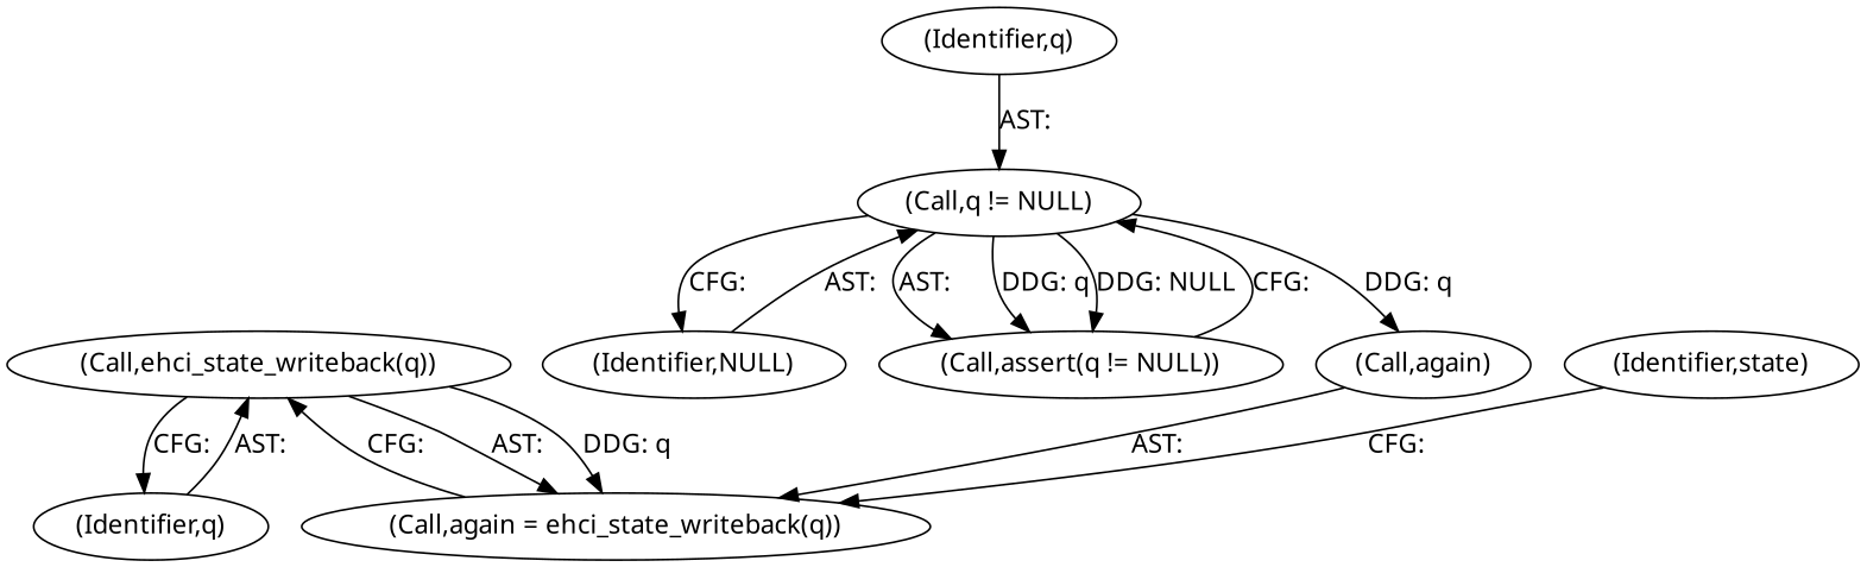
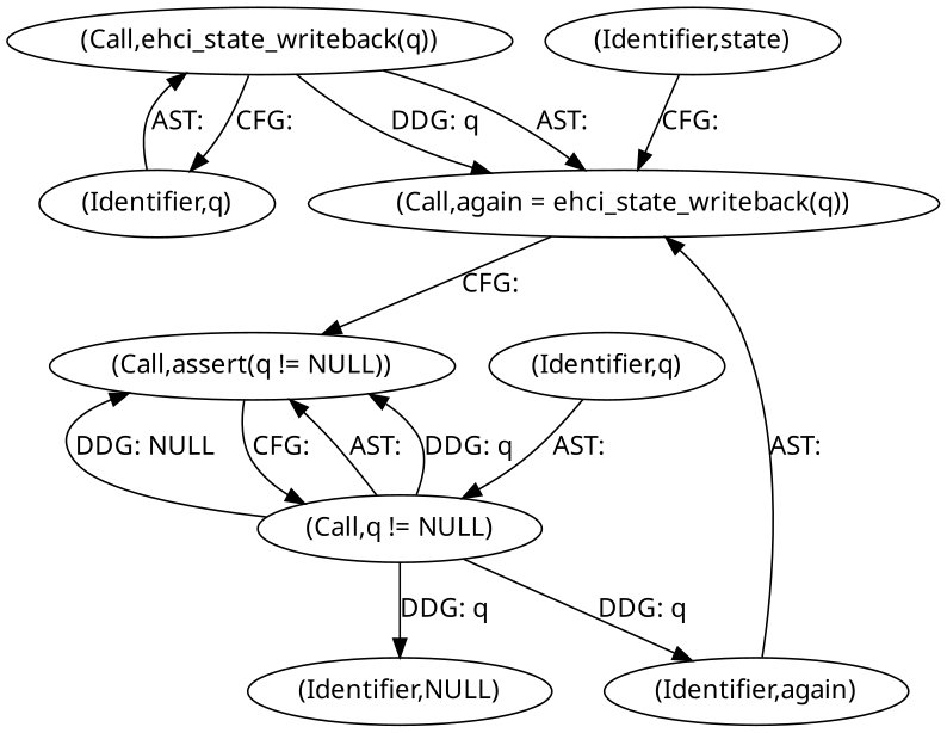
  digraph {
    fontname="Noto Sans"
    node [fontname="Noto Sans"]
    edge [fontname="Noto Sans"]
    n1 [label="(Call,ehci_state_writeback(q))"]
    n2 [label="(Call,again = ehci_state_writeback(q))"]
    n3 [label="(Identifier,q)"]
    n4 [label="(Call,q != NULL)"]
    n5 [label="(Identifier,NULL)"]
    n6 [label="(Call,assert(q != NULL))"]
-   n7 [label="(Call,again)"]
+   n7 [label="(Identifier,again)"]
    n8 [label="(Identifier,q)"]
    n9 [label="(Identifier,state)"]
    n1 -> n2 [label="AST: "]
    n1 -> n2 [label="DDG: q"]
    n1 -> n3 [label="CFG: "]
-   n2 -> n1 [label="CFG: "]
+   n2 -> n6 [label="CFG: "]
    n3 -> n1 [label="AST: "]
-   n4 -> n5 [label="CFG: "]
+   n4 -> n5 [label="DDG: q"]
    n4 -> n6 [label="AST: "]
    n4 -> n6 [label="DDG: q"]
    n4 -> n6 [label="DDG: NULL"]
    n4 -> n7 [label="DDG: q"]
-   n5 -> n4 [label="AST: "]
    n6 -> n4 [label="CFG: "]
    n7 -> n2 [label="AST: "]
    n8 -> n4 [label="AST: "]
    n9 -> n2 [label="CFG: "]
  }
